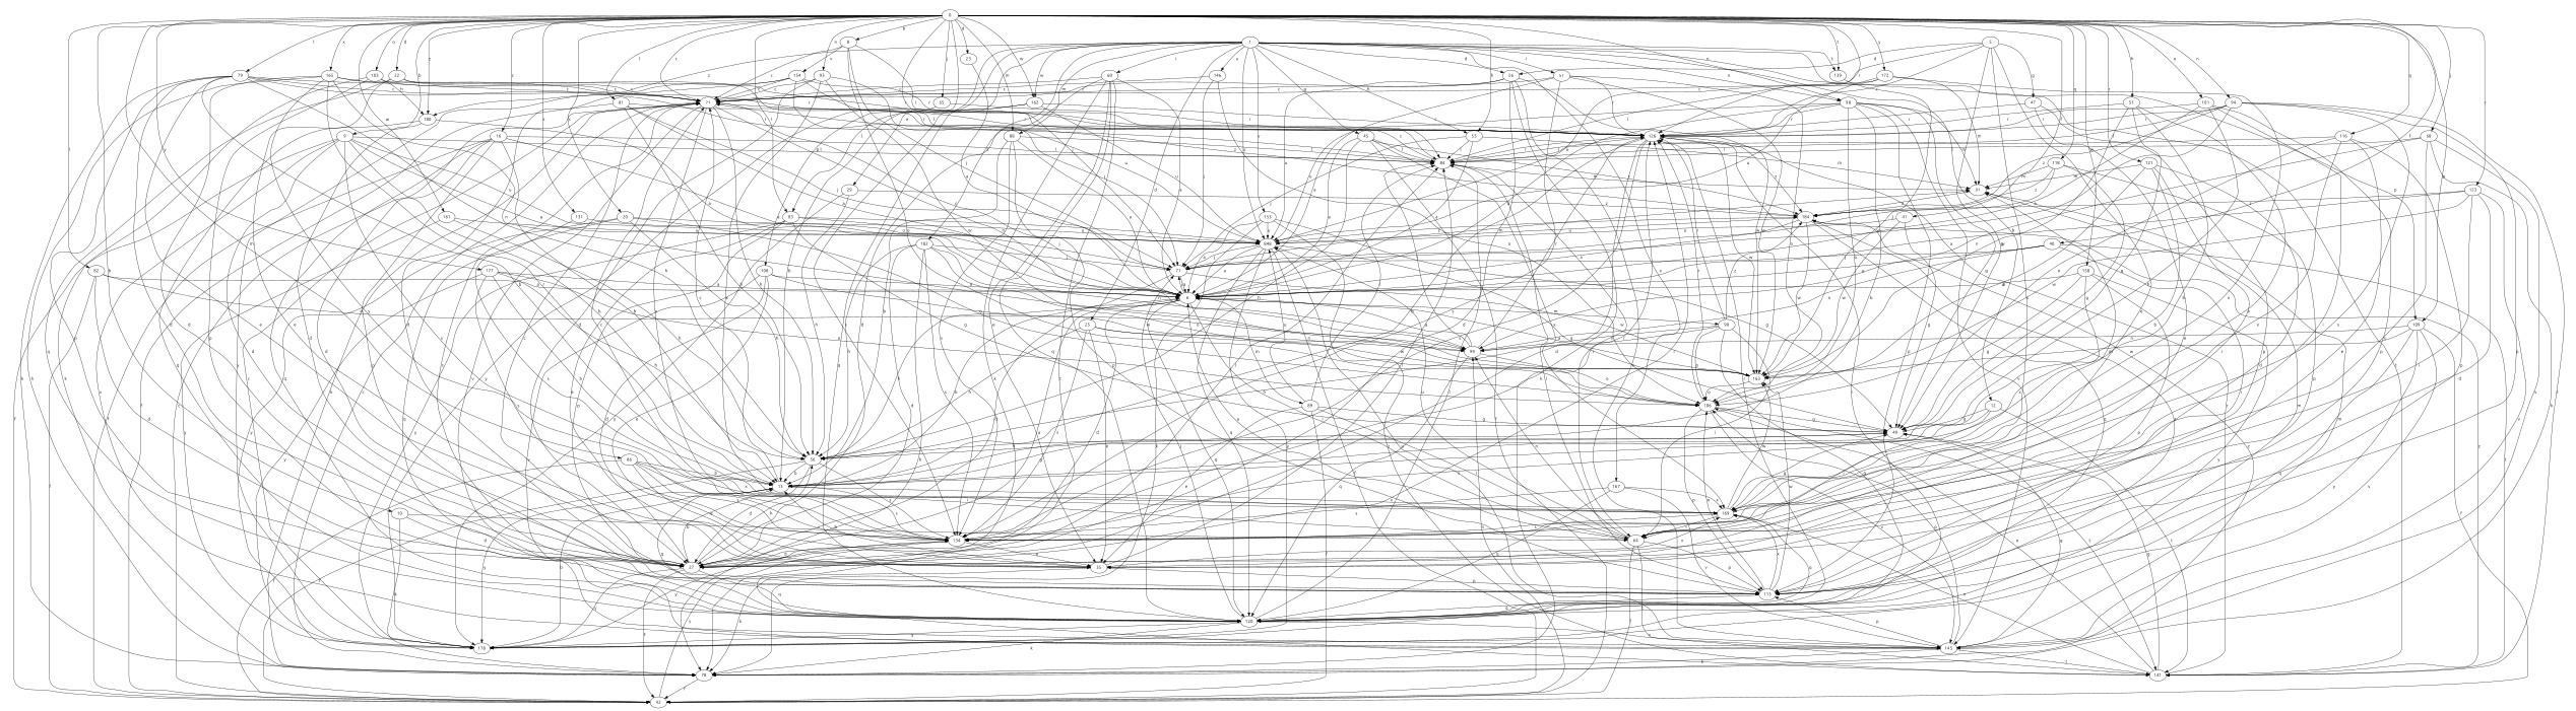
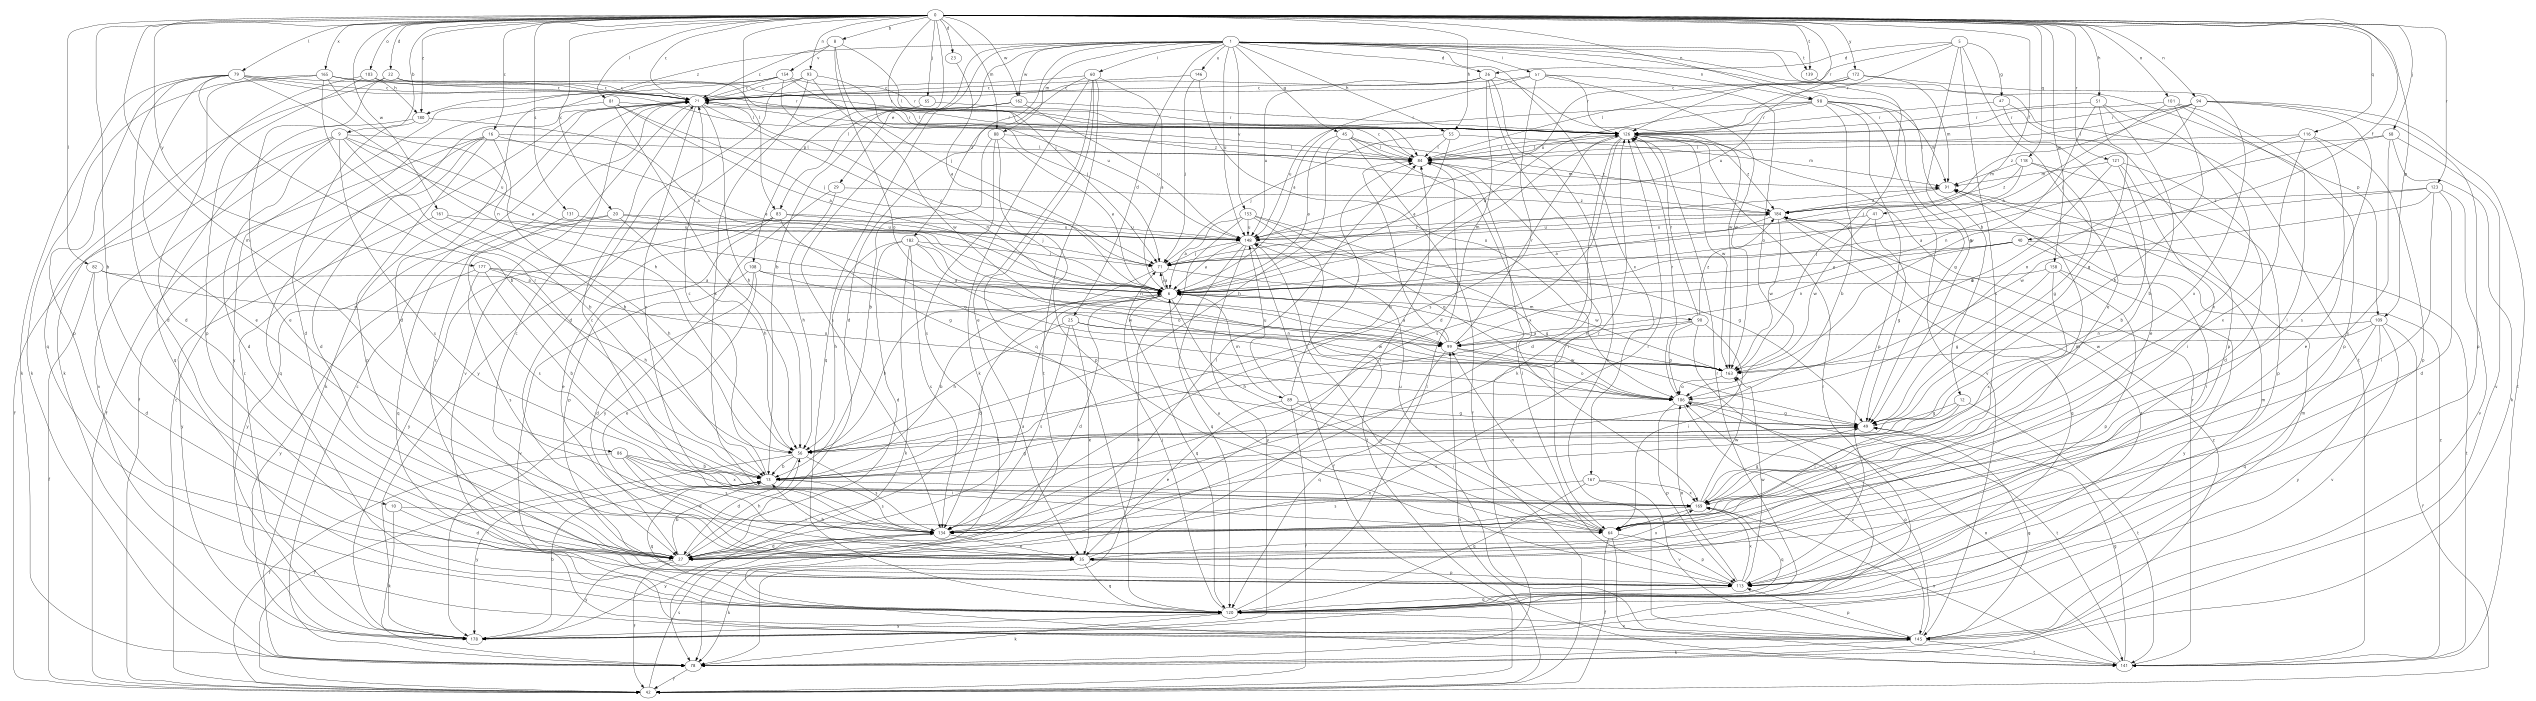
  strict digraph {
    fontname=Ubuntu
    node [fontname=Ubuntu]
    edge [fontname=Ubuntu]
    0
    8
    9
    10
    16
    20
    21
    22
    23
    40
    41
    51
    55
    65
    68
    71
    79
    81
    82
    83
    86
    88
    93
    94
    98
    101
    103
    108
    109
    116
    118
    121
    123
    126
    131
    139
    158
    161
    162
    165
    172
    177
    180
    84
    106
    154
    13
-   148 [label=848]
+   148
    134
    6
    27
    42
    n53 [label=145]
    64
    78
    120
    113
    56
    178
    169
    99
    35
    141
    49
    163
    91
    184
    1
    12
    25
    26
    29
    45
    57
    60
    146
    153
    167
    182
    5
    47
    89
    90
    0 -> 8 [label=b]
    0 -> 9 [label=b]
    0 -> 10 [label=b]
    0 -> 16 [label=c]
    0 -> 20 [label=c]
    0 -> 21 [label=c]
    0 -> 22 [label=d]
    0 -> 23 [label=d]
    0 -> 40 [label=f]
    0 -> 41 [label=f]
    0 -> 51 [label=h]
    0 -> 55 [label=h]
    0 -> 65 [label=j]
    0 -> 68 [label=j]
    0 -> 71 [label=j]
    0 -> 79 [label=l]
    0 -> 81 [label=l]
    0 -> 82 [label=l]
    0 -> 83 [label=l]
    0 -> 86 [label=m]
    0 -> 88 [label=m]
    0 -> 93 [label=n]
    0 -> 94 [label=n]
    0 -> 98 [label=n]
    0 -> 101 [label=o]
    0 -> 103 [label=o]
    0 -> 108 [label=p]
    0 -> 109 [label=p]
    0 -> 116 [label=q]
    0 -> 118 [label=q]
    0 -> 121 [label=r]
    0 -> 123 [label=r]
    0 -> 126 [label=r]
    0 -> 131 [label=s]
    0 -> 139 [label=t]
    0 -> 158 [label=w]
    0 -> 161 [label=w]
    0 -> 162 [label=w]
    0 -> 165 [label=x]
    0 -> 172 [label=y]
    0 -> 177 [label=y]
    0 -> 180 [label=z]
    8 -> 21 [label=c]
    8 -> 71 [label=j]
    8 -> 84 [label=l]
    8 -> 106 [label=o]
    8 -> 154 [label=v]
    9 -> 84 [label=l]
    9 -> 13 [label=b]
    9 -> 148 [label=u]
    9 -> 134 [label=s]
    9 -> 6 [label=a]
    9 -> 27 [label=d]
    9 -> 42 [label=f]
    9 -> n53 [label=v]
    10 -> 27 [label=d]
    10 -> 64 [label=i]
    10 -> 78 [label=k]
    16 -> 84 [label=l]
    16 -> 13 [label=b]
    16 -> 6 [label=a]
    16 -> 27 [label=d]
    16 -> 42 [label=f]
    16 -> 120 [label=q]
    16 -> 113 [label=p]
    20 -> 106 [label=o]
    20 -> 148 [label=u]
    20 -> 120 [label=q]
    20 -> 56 [label=h]
    20 -> 178 [label=y]
    21 -> 126 [label=r]
    21 -> n53 [label=v]
    21 -> 78 [label=k]
    21 -> 56 [label=h]
    21 -> 169 [label=x]
    21 -> 99 [label=n]
    22 -> 21 [label=c]
    22 -> 84 [label=l]
    22 -> 120 [label=q]
    22 -> 35 [label=e]
    23 -> 6 [label=a]
    40 -> 71 [label=j]
    40 -> 6 [label=a]
    40 -> 64 [label=i]
    40 -> 99 [label=n]
    40 -> 141 [label=t]
    41 -> 148 [label=u]
    41 -> 49 [label=g]
    41 -> 163 [label=w]
    51 -> 126 [label=r]
    51 -> 13 [label=b]
    51 -> 169 [label=x]
    51 -> 49 [label=g]
    51 -> 163 [label=w]
    55 -> 71 [label=j]
    55 -> 84 [label=l]
    55 -> 6 [label=a]
    55 -> 91 [label=m]
    65 -> 126 [label=r]
    65 -> 178 [label=y]
    68 -> 84 [label=l]
    68 -> 134 [label=s]
    68 -> n53 [label=v]
    68 -> 78 [label=k]
    68 -> 99 [label=n]
    71 -> 6 [label=a]
    71 -> 27 [label=d]
    71 -> 163 [label=w]
    71 -> 91 [label=m]
    79 -> 21 [label=c]
    79 -> 126 [label=r]
    79 -> 84 [label=l]
    79 -> 13 [label=b]
    79 -> 27 [label=d]
    79 -> 78 [label=k]
    79 -> 113 [label=p]
    79 -> 56 [label=h]
    79 -> 35 [label=e]
    81 -> 71 [label=j]
    81 -> 126 [label=r]
    81 -> 6 [label=a]
    81 -> 42 [label=f]
    81 -> 56 [label=h]
    82 -> 6 [label=a]
    82 -> 27 [label=d]
    82 -> 42 [label=f]
    82 -> 99 [label=n]
    83 -> 71 [label=j]
    83 -> 148 [label=u]
    83 -> 113 [label=p]
    83 -> 178 [label=y]
    83 -> 35 [label=e]
    83 -> 49 [label=g]
    86 -> 13 [label=b]
    86 -> 134 [label=s]
    86 -> 42 [label=f]
    86 -> 64 [label=i]
    86 -> 169 [label=x]
    86 -> 35 [label=e]
    88 -> 84 [label=l]
    88 -> 13 [label=b]
    88 -> 134 [label=s]
    88 -> 6 [label=a]
    88 -> 113 [label=p]
    93 -> 21 [label=c]
    93 -> 71 [label=j]
    93 -> 27 [label=d]
    93 -> 169 [label=x]
    93 -> 163 [label=w]
    94 -> 71 [label=j]
    94 -> 126 [label=r]
    94 -> 84 [label=l]
    94 -> 134 [label=s]
    94 -> 113 [label=p]
    94 -> 141 [label=t]
    94 -> 184 [label=z]
    98 -> 126 [label=r]
-   98 -> 106 [label=o]
+   153 -> 106 [label=o]
    98 -> 13 [label=b]
    98 -> 148 [label=u]
    98 -> 6 [label=a]
    98 -> n53 [label=v]
    98 -> 113 [label=p]
    98 -> 49 [label=g]
    98 -> 91 [label=m]
    101 -> 126 [label=r]
    101 -> 6 [label=a]
    101 -> 64 [label=i]
    101 -> 113 [label=p]
    101 -> 56 [label=h]
    103 -> 21 [label=c]
    103 -> 180 [label=h]
    103 -> 78 [label=k]
    103 -> 113 [label=p]
    108 -> 6 [label=a]
    108 -> 27 [label=d]
    108 -> n53 [label=v]
    108 -> 35 [label=e]
    108 -> 163 [label=w]
    109 -> 42 [label=f]
    109 -> n53 [label=v]
    109 -> 120 [label=q]
    109 -> 178 [label=y]
    109 -> 99 [label=n]
    109 -> 163 [label=w]
    116 -> 84 [label=l]
    116 -> 106 [label=o]
    116 -> 113 [label=p]
    116 -> 169 [label=x]
    116 -> 35 [label=e]
    118 -> 71 [label=j]
    118 -> 113 [label=p]
    118 -> 49 [label=g]
    118 -> 91 [label=m]
    118 -> 184 [label=z]
    121 -> 106 [label=o]
    121 -> 13 [label=b]
    121 -> 27 [label=d]
    121 -> 64 [label=i]
    121 -> 91 [label=m]
    123 -> 6 [label=a]
    123 -> 27 [label=d]
    123 -> n53 [label=v]
    123 -> 64 [label=i]
    123 -> 163 [label=w]
    123 -> 184 [label=z]
    126 -> 84 [label=l]
    126 -> 13 [label=b]
    126 -> 134 [label=s]
    126 -> 27 [label=d]
    126 -> 163 [label=w]
    126 -> 184 [label=z]
    131 -> 148 [label=u]
    131 -> 134 [label=s]
    139 -> 163 [label=w]
    158 -> 6 [label=a]
    158 -> 113 [label=p]
    158 -> 178 [label=y]
    158 -> 169 [label=x]
    158 -> 49 [label=g]
    161 -> 148 [label=u]
    161 -> 56 [label=h]
    161 -> 178 [label=y]
    162 -> 126 [label=r]
    162 -> 148 [label=u]
    162 -> 134 [label=s]
    162 -> 120 [label=q]
    165 -> 21 [label=c]
    165 -> 126 [label=r]
    165 -> 13 [label=r]
-   165 -> 134 [label=s]
    165 -> 27 [label=d]
    165 -> 78 [label=k]
    165 -> 99 [label=n]
    172 -> 21 [label=c]
    172 -> 84 [label=l]
    172 -> 148 [label=u]
    172 -> 169 [label=x]
    172 -> 91 [label=m]
    177 -> 106 [label=o]
    177 -> 13 [label=b]
    177 -> 134 [label=s]
    177 -> 6 [label=a]
    177 -> 56 [label=h]
    177 -> 178 [label=y]
    180 -> 6 [label=a]
    180 -> 27 [label=d]
    180 -> 120 [label=q]
    84 -> 21 [label=c]
    84 -> 126 [label=r]
    84 -> 64 [label=i]
    84 -> 91 [label=m]
    106 -> 126 [label=r]
    106 -> n53 [label=v]
    106 -> 113 [label=p]
    106 -> 141 [label=t]
    106 -> 49 [label=g]
    154 -> 21 [label=c]
    154 -> 126 [label=r]
    154 -> 148 [label=u]
    154 -> 27 [label=d]
    154 -> 178 [label=y]
    154 -> 184 [label=z]
    13 -> 21 [label=c]
    13 -> 134 [label=s]
    13 -> 120 [label=q]
    13 -> 178 [label=y]
    13 -> 169 [label=x]
    13 -> 49 [label=g]
    148 -> 71 [label=j]
    148 -> 6 [label=a]
    148 -> 42 [label=f]
    148 -> 120 [label=q]
    148 -> 178 [label=y]
    148 -> 49 [label=g]
    148 -> 184 [label=z]
    134 -> 21 [label=c]
    134 -> 126 [label=r]
    134 -> 27 [label=d]
    134 -> 178 [label=y]
    134 -> 35 [label=e]
    6 -> 21 [label=c]
    6 -> 71 [label=j]
    6 -> 13 [label=b]
    6 -> 27 [label=d]
    6 -> 64 [label=i]
    6 -> 120 [label=q]
    6 -> 56 [label=h]
    6 -> 89 [label=m]
    6 -> 90 [label=m]
    27 -> 21 [label=c]
    27 -> 126 [label=r]
    27 -> 84 [label=l]
    27 -> 13 [label=b]
    27 -> 6 [label=a]
    27 -> 42 [label=f]
    27 -> 56 [label=h]
    27 -> 178 [label=y]
    42 -> 21 [label=c]
    42 -> 134 [label=s]
    42 -> 99 [label=n]
    n53 -> 106 [label=o]
    n53 -> 148 [label=u]
    n53 -> 78 [label=k]
    n53 -> 113 [label=p]
    n53 -> 141 [label=t]
    n53 -> 49 [label=g]
    n53 -> 91 [label=m]
    64 -> 148 [label=u]
    64 -> 6 [label=a]
    64 -> 42 [label=f]
    64 -> 113 [label=p]
    64 -> 99 [label=n]
    64 -> 141 [label=t]
    78 -> 21 [label=c]
    78 -> 42 [label=f]
    78 -> 184 [label=z]
    120 -> 21 [label=c]
    120 -> 71 [label=j]
    120 -> 126 [label=r]
    120 -> 84 [label=l]
    120 -> n53 [label=v]
    120 -> 78 [label=k]
    120 -> 178 [label=y]
    120 -> 91 [label=m]
    120 -> 184 [label=z]
    113 -> 84 [label=l]
    113 -> 106 [label=o]
    113 -> 120 [label=q]
    113 -> 169 [label=x]
    113 -> 163 [label=w]
    56 -> 13 [label=b]
    56 -> 134 [label=s]
    56 -> 27 [label=d]
    56 -> 42 [label=f]
    178 -> 21 [label=c]
    178 -> 126 [label=r]
    178 -> 13 [label=b]
    169 -> 134 [label=s]
    169 -> 64 [label=i]
    169 -> 120 [label=q]
    169 -> 49 [label=g]
    169 -> 163 [label=w]
    169 -> 91 [label=m]
    99 -> 126 [label=r]
    99 -> 84 [label=l]
    99 -> 106 [label=o]
    99 -> 6 [label=a]
    99 -> 120 [label=q]
+   99 -> 163 [label=w]
    35 -> 84 [label=l]
    35 -> 13 [label=b]
    35 -> 78 [label=k]
-   27 -> 120 [label=q]
+   35 -> 120 [label=q]
    35 -> 113 [label=p]
    35 -> 169 [label=x]
    141 -> 126 [label=r]
    141 -> 106 [label=o]
    141 -> 169 [label=x]
    141 -> 49 [label=g]
    141 -> 184 [label=z]
    49 -> 56 [label=h]
    163 -> 106 [label=o]
    163 -> 6 [label=a]
    91 -> 184 [label=z]
    184 -> 148 [label=u]
    184 -> 6 [label=a]
    184 -> 120 [label=q]
    184 -> 163 [label=w]
    1 -> 55 [label=h]
    1 -> 83 [label=l]
    1 -> 88 [label=m]
    1 -> 98 [label=n]
    1 -> 109 [label=p]
    1 -> 139 [label=t]
    1 -> 162 [label=w]
    1 -> 180 [label=z]
    1 -> 13 [label=b]
    1 -> 148 [label=u]
    1 -> 141 [label=t]
    1 -> 12 [label=b]
    1 -> 25 [label=d]
    1 -> 26 [label=d]
    1 -> 29 [label=e]
    1 -> 45 [label=g]
    1 -> 57 [label=i]
    1 -> 60 [label=i]
    1 -> 146 [label=u]
    1 -> 153 [label=v]
    1 -> 167 [label=x]
    1 -> 182 [label=z]
    12 -> 134 [label=s]
    12 -> 64 [label=i]
    12 -> 141 [label=t]
    12 -> 49 [label=g]
    25 -> 134 [label=s]
    25 -> 56 [label=h]
    25 -> 99 [label=n]
    25 -> 35 [label=e]
    25 -> 163 [label=w]
    26 -> 21 [label=c]
    26 -> 148 [label=u]
    26 -> 27 [label=d]
    26 -> n53 [label=v]
    26 -> 78 [label=k]
    26 -> 163 [label=w]
    29 -> 56 [label=h]
    29 -> 178 [label=y]
    29 -> 184 [label=z]
    45 -> 84 [label=l]
    45 -> 6 [label=a]
    45 -> 42 [label=f]
    45 -> 56 [label=h]
    45 -> 169 [label=x]
    45 -> 184 [label=z]
    57 -> 21 [label=c]
    57 -> 126 [label=r]
    57 -> 106 [label=o]
    57 -> 134 [label=s]
    57 -> 6 [label=a]
    57 -> 163 [label=w]
    60 -> 21 [label=c]
    60 -> 6 [label=a]
    60 -> 27 [label=d]
    60 -> 78 [label=k]
    60 -> 120 [label=q]
    60 -> 35 [label=e]
    60 -> 141 [label=t]
    146 -> 21 [label=c]
    146 -> 71 [label=j]
    146 -> 106 [label=o]
    153 -> 148 [label=u]
    153 -> 6 [label=a]
    153 -> 78 [label=k]
    153 -> 141 [label=t]
    153 -> 49 [label=g]
    167 -> 134 [label=s]
    167 -> n53 [label=v]
    167 -> 120 [label=q]
    167 -> 169 [label=x]
    182 -> 71 [label=j]
    182 -> 106 [label=o]
    182 -> 134 [label=s]
    182 -> 27 [label=d]
    182 -> 78 [label=k]
    182 -> 56 [label=h]
    182 -> 99 [label=n]
    5 -> 126 [label=r]
    5 -> 148 [label=u]
    5 -> 134 [label=s]
    5 -> 35 [label=e]
    5 -> 49 [label=g]
    5 -> 26 [label=d]
    5 -> 47 [label=g]
    47 -> 126 [label=r]
    47 -> 113 [label=p]
    47 -> 35 [label=e]
    89 -> 84 [label=l]
    89 -> 148 [label=u]
    89 -> 42 [label=f]
    89 -> 64 [label=i]
    89 -> 35 [label=e]
    89 -> 49 [label=g]
    90 -> 126 [label=r]
    90 -> 106 [label=o]
    90 -> 64 [label=i]
    90 -> 120 [label=q]
    90 -> 56 [label=h]
    90 -> 99 [label=n]
    90 -> 184 [label=z]
  }
